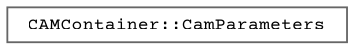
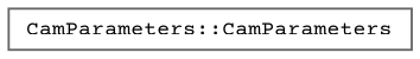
  digraph {
    rankdir=LR
    fontname="Courier Prime"
-   n1 [color=grey40 fillcolor=white fontname="Courier Prime" fontsize=10 height=0.2 label="CAMContainer::CamParameters" shape=box style=filled width=0.4]
+   n1 [color=grey40 fillcolor=white fontname="Courier Prime" fontsize=10 height=0.2 label="CamParameters::CamParameters" shape=box style=filled width=0.4]
  }
